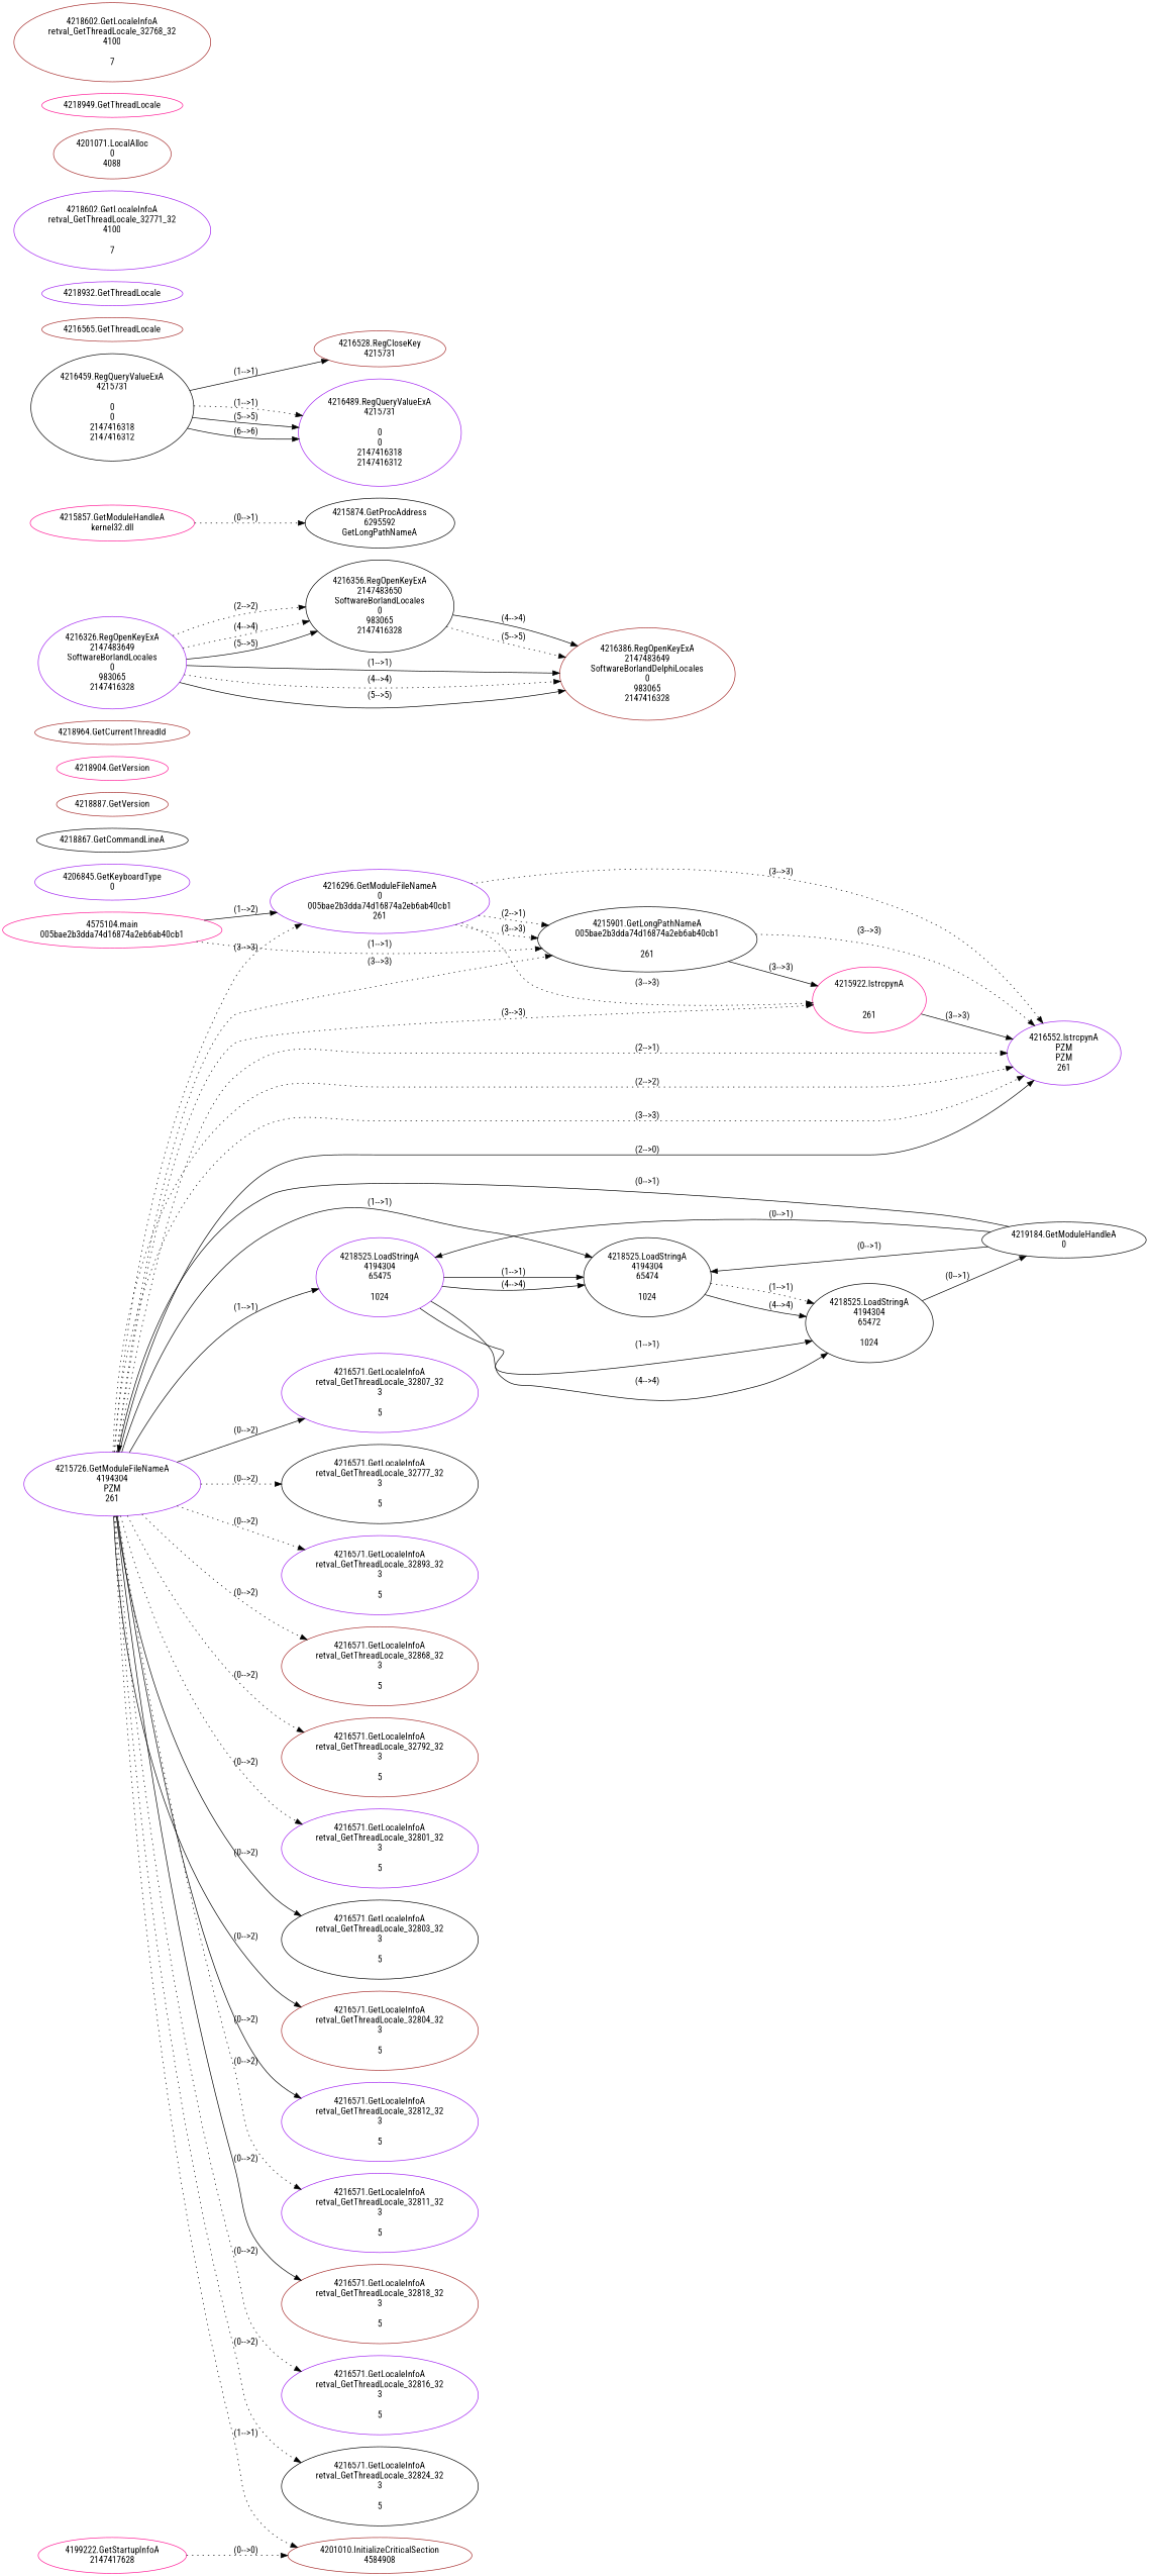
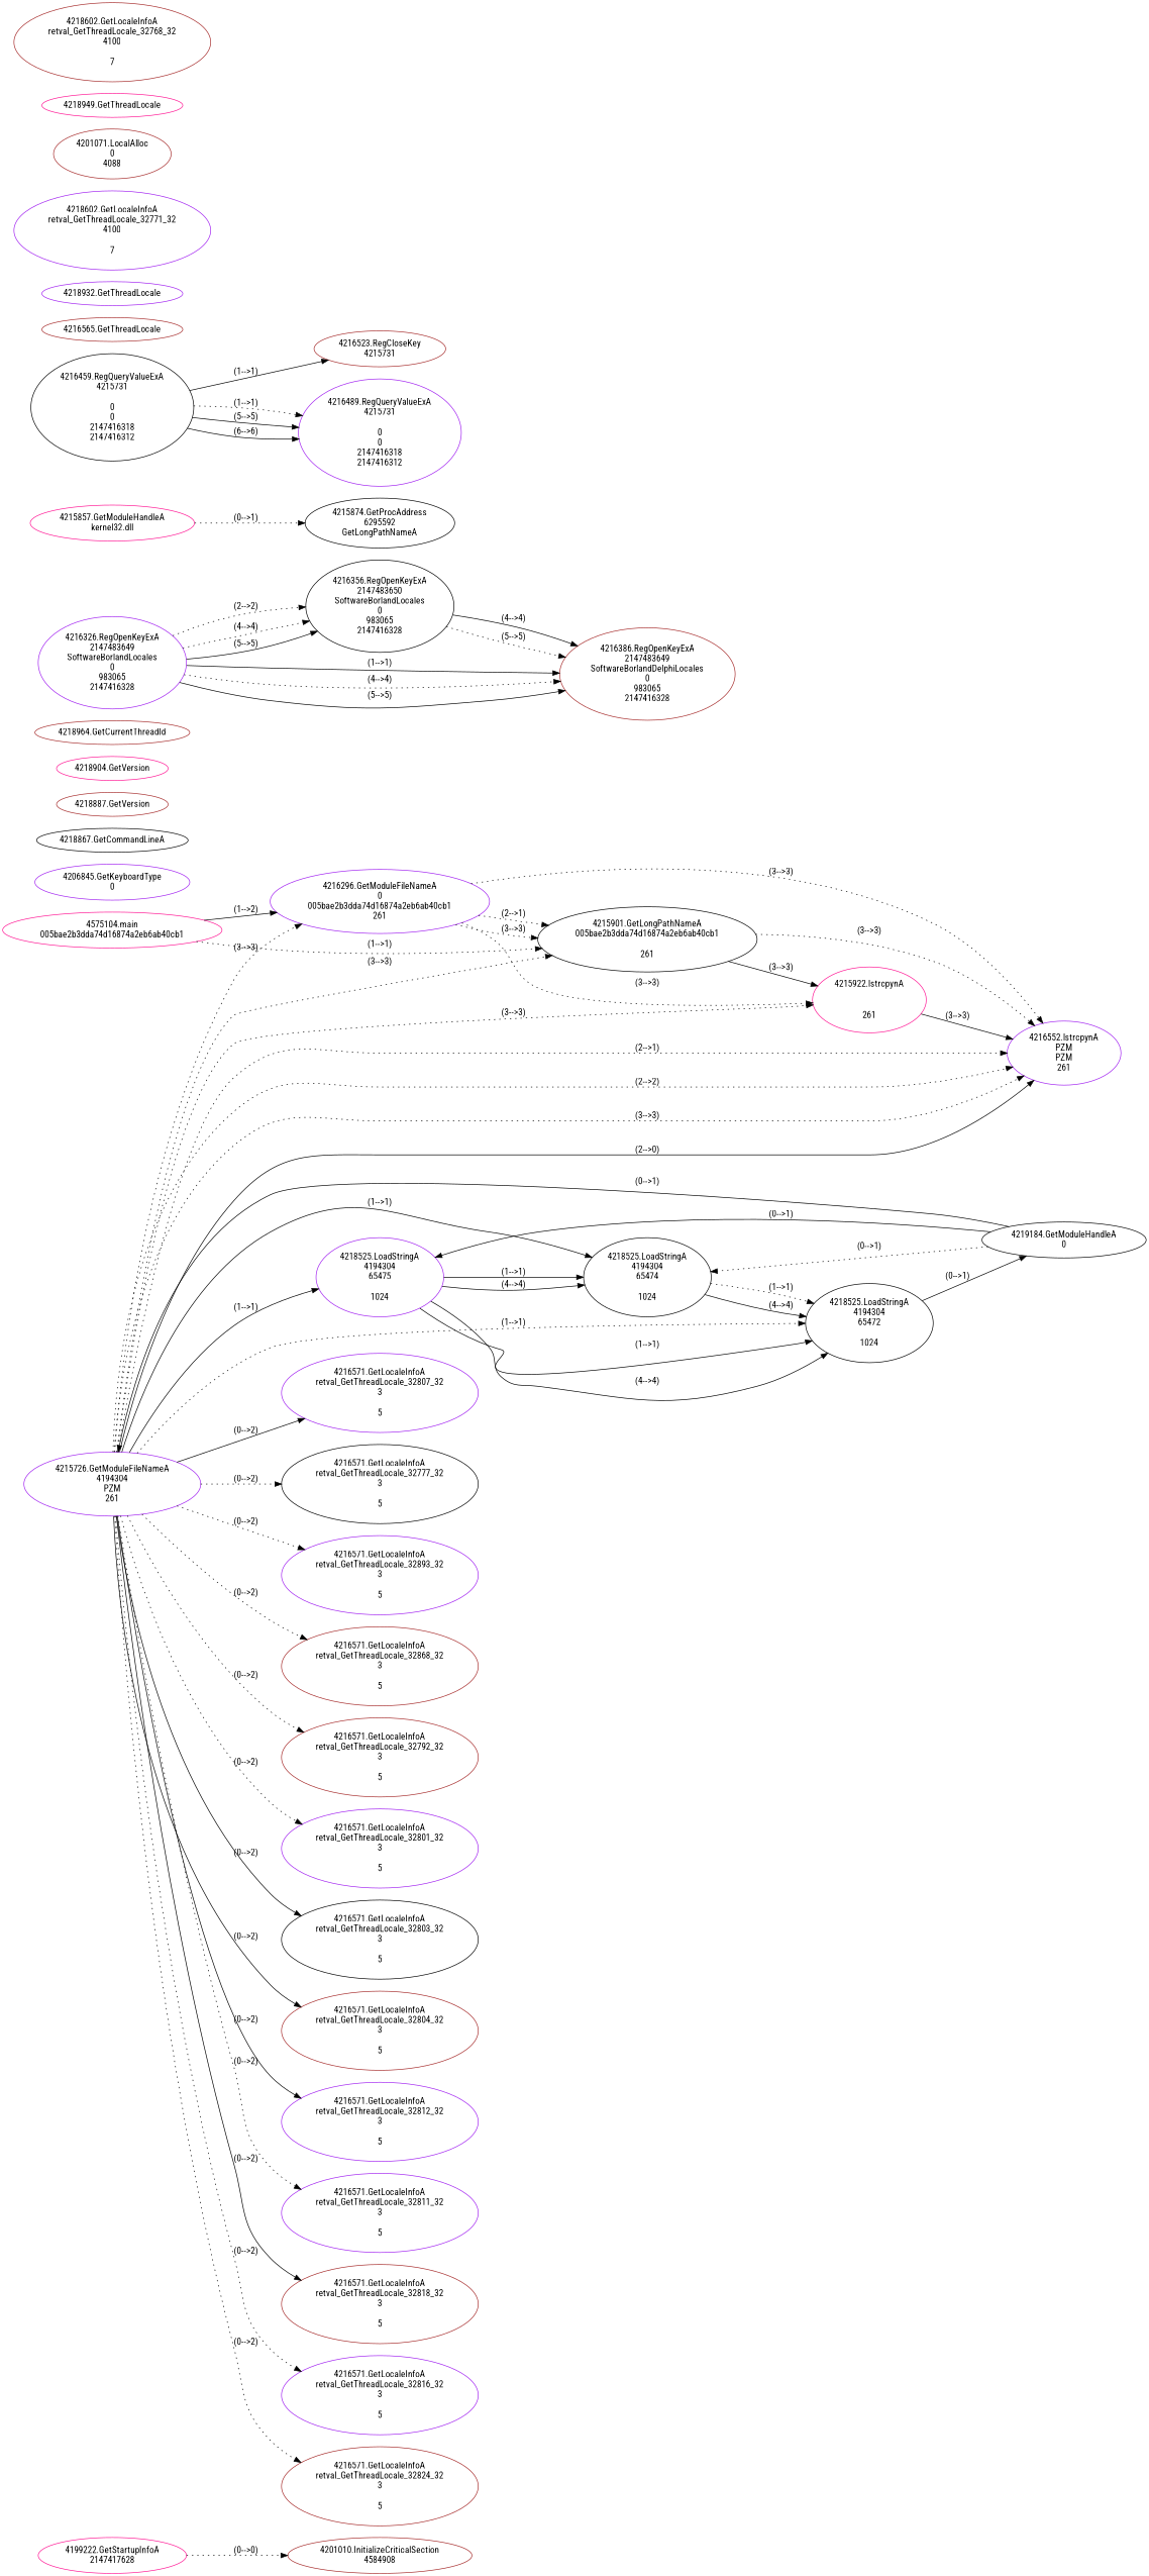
  digraph {
    fontname="Roboto Condensed"
    rankdir=LR
    node [color=purple fontname="Roboto Condensed"]
    edge [fontname="Roboto Condensed" style=dotted]
    n1 [color=deeppink label="4575104.main\n005bae2b3dda74d16874a2eb6ab40cb1"]
    n2 [label="4216296.GetModuleFileNameA\n0\n005bae2b3dda74d16874a2eb6ab40cb1\n261"]
    n3 [color=black label="4215901.GetLongPathNameA\n005bae2b3dda74d16874a2eb6ab40cb1\n\n261"]
    n4 [color=deeppink label="4215922.lstrcpynA\n\n\n261"]
    n5 [label="4216552.lstrcpynA\nPZM\nPZM\n261"]
    n6 [color=black label="4219184.GetModuleHandleA\n0"]
    n7 [label="4215726.GetModuleFileNameA\n4194304\nPZM\n261"]
    n8 [label="4218525.LoadStringA\n4194304\n65475\n\n1024"]
    n9 [color=black label="4218525.LoadStringA\n4194304\n65474\n\n1024"]
    n10 [color=black label="4218525.LoadStringA\n4194304\n65472\n\n1024"]
    n11 [label="4216571.GetLocaleInfoA\nretval_GetThreadLocale_32807_32\n3\n\n5"]
    n12 [color=black label="4216571.GetLocaleInfoA\nretval_GetThreadLocale_32777_32\n3\n\n5"]
    n13 [label="4216571.GetLocaleInfoA\nretval_GetThreadLocale_32893_32\n3\n\n5"]
    n14 [color=brown label="4216571.GetLocaleInfoA\nretval_GetThreadLocale_32868_32\n3\n\n5"]
    n15 [color=brown label="4216571.GetLocaleInfoA\nretval_GetThreadLocale_32792_32\n3\n\n5"]
    n16 [label="4216571.GetLocaleInfoA\nretval_GetThreadLocale_32801_32\n3\n\n5"]
    n17 [color=black label="4216571.GetLocaleInfoA\nretval_GetThreadLocale_32803_32\n3\n\n5"]
    n18 [color=brown label="4216571.GetLocaleInfoA\nretval_GetThreadLocale_32804_32\n3\n\n5"]
    n19 [label="4216571.GetLocaleInfoA\nretval_GetThreadLocale_32812_32\n3\n\n5"]
    n20 [label="4216571.GetLocaleInfoA\nretval_GetThreadLocale_32811_32\n3\n\n5"]
    n21 [color=brown label="4216571.GetLocaleInfoA\nretval_GetThreadLocale_32818_32\n3\n\n5"]
    n22 [label="4216571.GetLocaleInfoA\nretval_GetThreadLocale_32816_32\n3\n\n5"]
-   n23 [color=black label="4216571.GetLocaleInfoA\nretval_GetThreadLocale_32824_32\n3\n\n5"]
+   n23 [color=brown label="4216571.GetLocaleInfoA\nretval_GetThreadLocale_32824_32\n3\n\n5"]
    n24 [label="4206845.GetKeyboardType\n0"]
    n25 [color=black label="4218867.GetCommandLineA\n"]
    n26 [color=deeppink label="4199222.GetStartupInfoA\n2147417628"]
    n27 [color=brown label="4201010.InitializeCriticalSection\n4584908"]
    n28 [color=brown label="4218887.GetVersion\n"]
    n29 [color=deeppink label="4218904.GetVersion\n"]
    n30 [color=brown label="4218964.GetCurrentThreadId\n"]
    n31 [label="4216326.RegOpenKeyExA\n2147483649\nSoftware\Borland\Locales\n0\n983065\n2147416328"]
    n32 [color=black label="4216356.RegOpenKeyExA\n2147483650\nSoftware\Borland\Locales\n0\n983065\n2147416328"]
    n33 [color=brown label="4216386.RegOpenKeyExA\n2147483649\nSoftware\Borland\Delphi\Locales\n0\n983065\n2147416328"]
    n34 [color=deeppink label="4215857.GetModuleHandleA\nkernel32.dll"]
    n35 [color=black label="4215874.GetProcAddress\n6295592\nGetLongPathNameA"]
    n36 [color=black label="4216459.RegQueryValueExA\n4215731\n\n0\n0\n2147416318\n2147416312"]
-   n37 [color=brown label="4216528.RegCloseKey\n4215731"]
+   n37 [color=brown label="4216523.RegCloseKey\n4215731"]
    n38 [label="4216489.RegQueryValueExA\n4215731\n\n0\n0\n2147416318\n2147416312"]
    n39 [color=brown label="4216565.GetThreadLocale\n"]
    n40 [label="4218932.GetThreadLocale\n"]
    n41 [label="4218602.GetLocaleInfoA\nretval_GetThreadLocale_32771_32\n4100\n\n7"]
    n42 [color=brown label="4201071.LocalAlloc\n0\n4088"]
    n43 [color=deeppink label="4218949.GetThreadLocale\n"]
    n44 [color=brown label="4218602.GetLocaleInfoA\nretval_GetThreadLocale_32768_32\n4100\n\n7"]
    n1 -> n2 [label="(1-->2)" style=solid]
    n1 -> n3 [label="(1-->1)"]
    n2 -> n3 [label="(2-->1)"]
    n2 -> n3 [label="(3-->3)"]
    n2 -> n4 [label="(3-->3)"]
    n2 -> n5 [label="(3-->3)"]
    n3 -> n4 [label="(3-->3)" style=solid]
    n3 -> n5 [label="(3-->3)"]
    n4 -> n5 [label="(3-->3)" style=solid]
    n6 -> n7 [label="(0-->1)" style=solid]
    n6 -> n8 [label="(0-->1)" style=solid]
-   n6 -> n9 [label="(0-->1)" style=solid]
+   n6 -> n9 [label="(0-->1)"]
    n7 -> n2 [label="(3-->3)"]
    n7 -> n3 [label="(3-->3)"]
    n7 -> n4 [label="(3-->3)"]
    n7 -> n5 [label="(2-->1)"]
    n7 -> n5 [label="(2-->2)"]
    n7 -> n5 [label="(3-->3)"]
    n7 -> n5 [label="(2-->0)" style=solid]
    n7 -> n8 [label="(1-->1)" style=solid]
    n7 -> n9 [label="(1-->1)" style=solid]
-   n7 -> n27 [label="(1-->1)"]
+   n7 -> n10 [label="(1-->1)"]
    n7 -> n11 [label="(0-->2)" style=solid]
    n7 -> n12 [label="(0-->2)"]
    n7 -> n13 [label="(0-->2)"]
    n7 -> n14 [label="(0-->2)"]
    n7 -> n15 [label="(0-->2)"]
    n7 -> n16 [label="(0-->2)"]
    n7 -> n17 [label="(0-->2)" style=solid]
    n7 -> n18 [label="(0-->2)" style=solid]
    n7 -> n19 [label="(0-->2)" style=solid]
    n7 -> n20 [label="(0-->2)"]
    n7 -> n21 [label="(0-->2)" style=solid]
    n7 -> n22 [label="(0-->2)"]
    n7 -> n23 [label="(0-->2)"]
    n8 -> n9 [label="(1-->1)" style=solid]
    n8 -> n9 [label="(4-->4)" style=solid]
    n8 -> n10 [label="(1-->1)" style=solid]
    n8 -> n10 [label="(4-->4)" style=solid]
    n9 -> n10 [label="(1-->1)"]
    n9 -> n10 [label="(4-->4)" style=solid]
    n10 -> n6 [label="(0-->1)" style=solid]
    n26 -> n27 [label="(0-->0)"]
    n31 -> n32 [label="(2-->2)"]
    n31 -> n32 [label="(4-->4)"]
    n31 -> n32 [label="(5-->5)" style=solid]
    n31 -> n33 [label="(1-->1)" style=solid]
    n31 -> n33 [label="(4-->4)"]
    n31 -> n33 [label="(5-->5)" style=solid]
    n32 -> n33 [label="(4-->4)" style=solid]
    n32 -> n33 [label="(5-->5)"]
    n34 -> n35 [label="(0-->1)"]
    n36 -> n37 [label="(1-->1)" style=solid]
    n36 -> n38 [label="(1-->1)"]
    n36 -> n38 [label="(5-->5)" style=solid]
    n36 -> n38 [label="(6-->6)" style=solid]
  }
